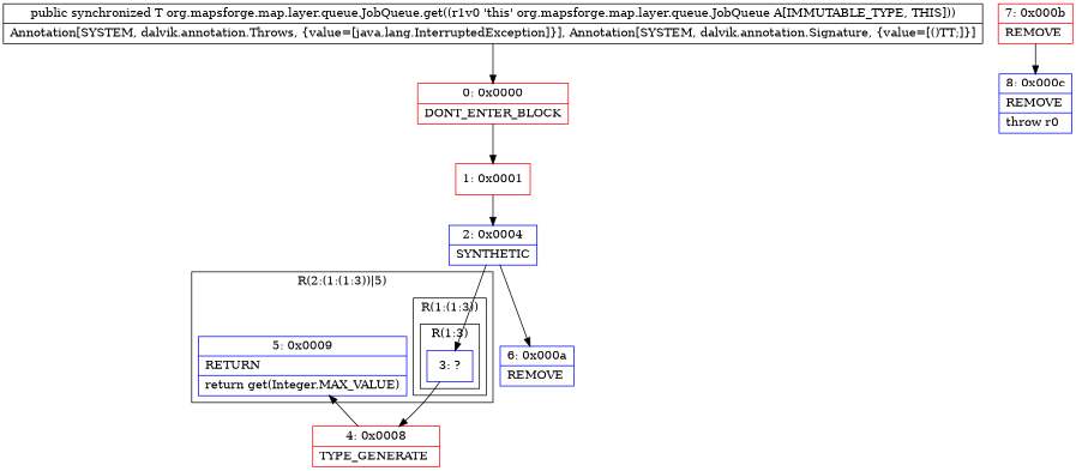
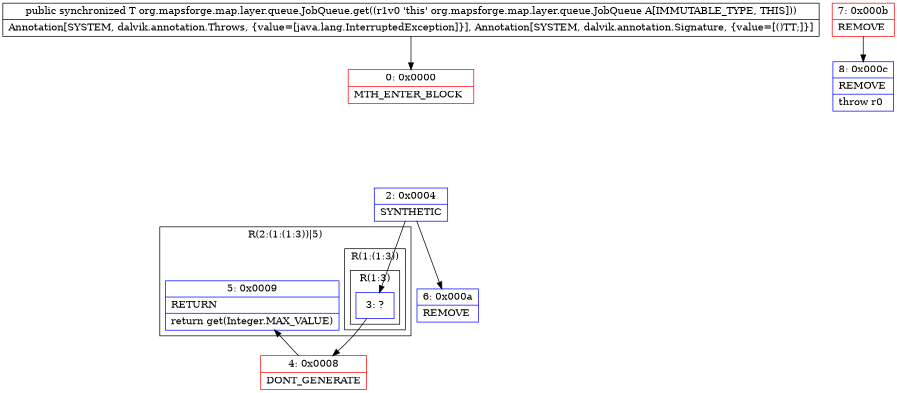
  digraph {
    node [color=blue shape=record]
    n1 [label="{3\:\ ?}"]
    n2 [label="{5\:\ 0x0009|RETURN\l|return get(Integer.MAX_VALUE)\l}"]
-   n3 [color=red label="{4\:\ 0x0008|TYPE_GENERATE\l}"]
-   n4 [color=red label="{0\:\ 0x0000|DONT_ENTER_BLOCK\l}"]
-   n5 [color=red label="{1\:\ 0x0001}"]
+   n3 [color=red label="{4\:\ 0x0008|DONT_GENERATE\l}"]
+   n4 [color=red label="{0\:\ 0x0000|MTH_ENTER_BLOCK\l}"]
    n6 [label="{2\:\ 0x0004|SYNTHETIC\l}"]
    n7 [label="{6\:\ 0x000a|REMOVE\l}"]
    n8 [color=red label="{7\:\ 0x000b|REMOVE\l}"]
    n9 [label="{8\:\ 0x000c|REMOVE\l|throw r0\l}"]
    n10 [label="{public synchronized T org.mapsforge.map.layer.queue.JobQueue.get((r1v0 'this' org.mapsforge.map.layer.queue.JobQueue A[IMMUTABLE_TYPE, THIS]))  | Annotation[SYSTEM, dalvik.annotation.Throws, \{value=[java.lang.InterruptedException]\}], Annotation[SYSTEM, dalvik.annotation.Signature, \{value=[()TT;]\}]\l}" color=""]
    subgraph cluster_1 {
      label="R(2:(1:(1:3))|5)"
      n2
      subgraph cluster_2 {
        label="R(1:(1:3))"
        subgraph cluster_3 {
          label="R(1:3)"
          n1
        }
      }
    }
    n1 -> n3
    n3 -> n2
-   n4 -> n5
-   n5 -> n6
    n6 -> n1
    n6 -> n7
    n8 -> n9
    n10 -> n4
  }
